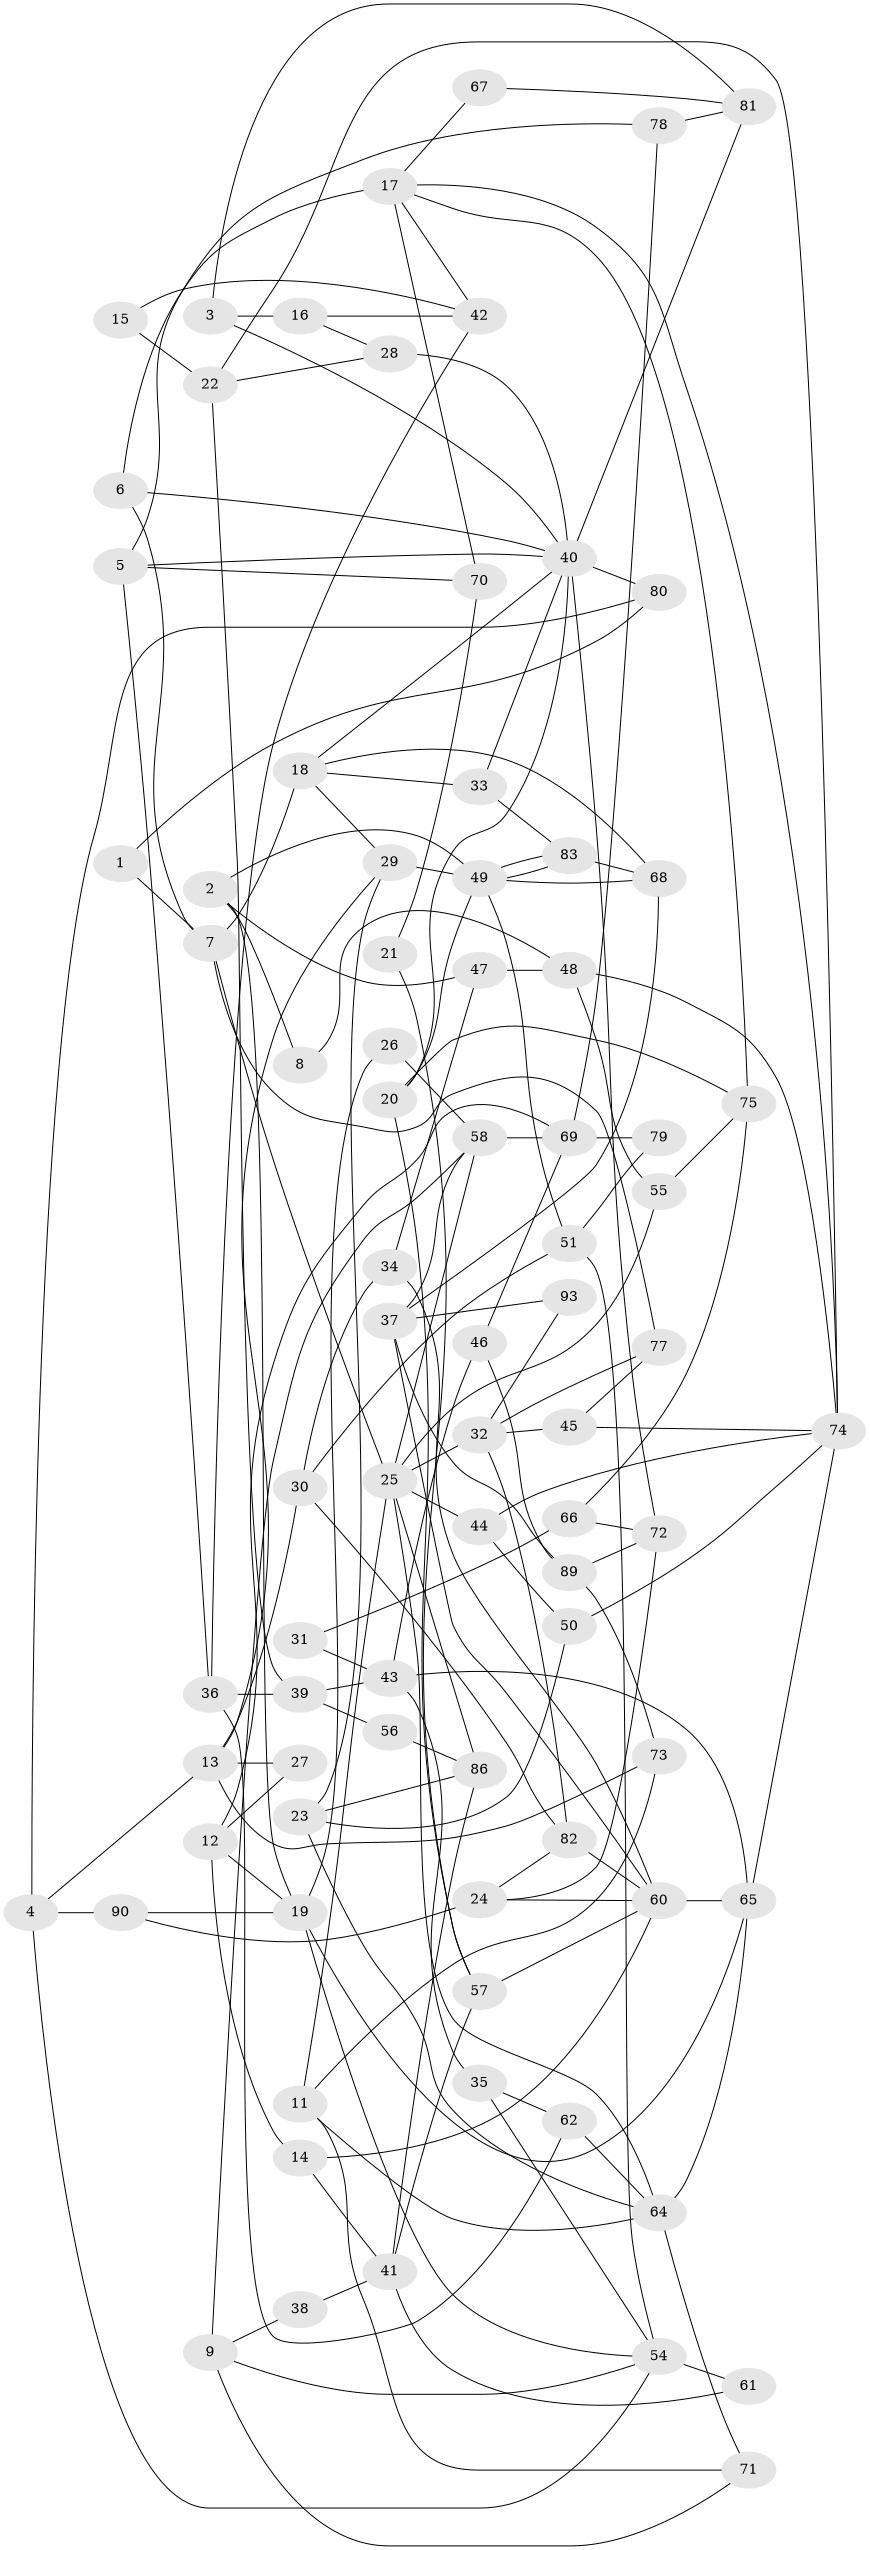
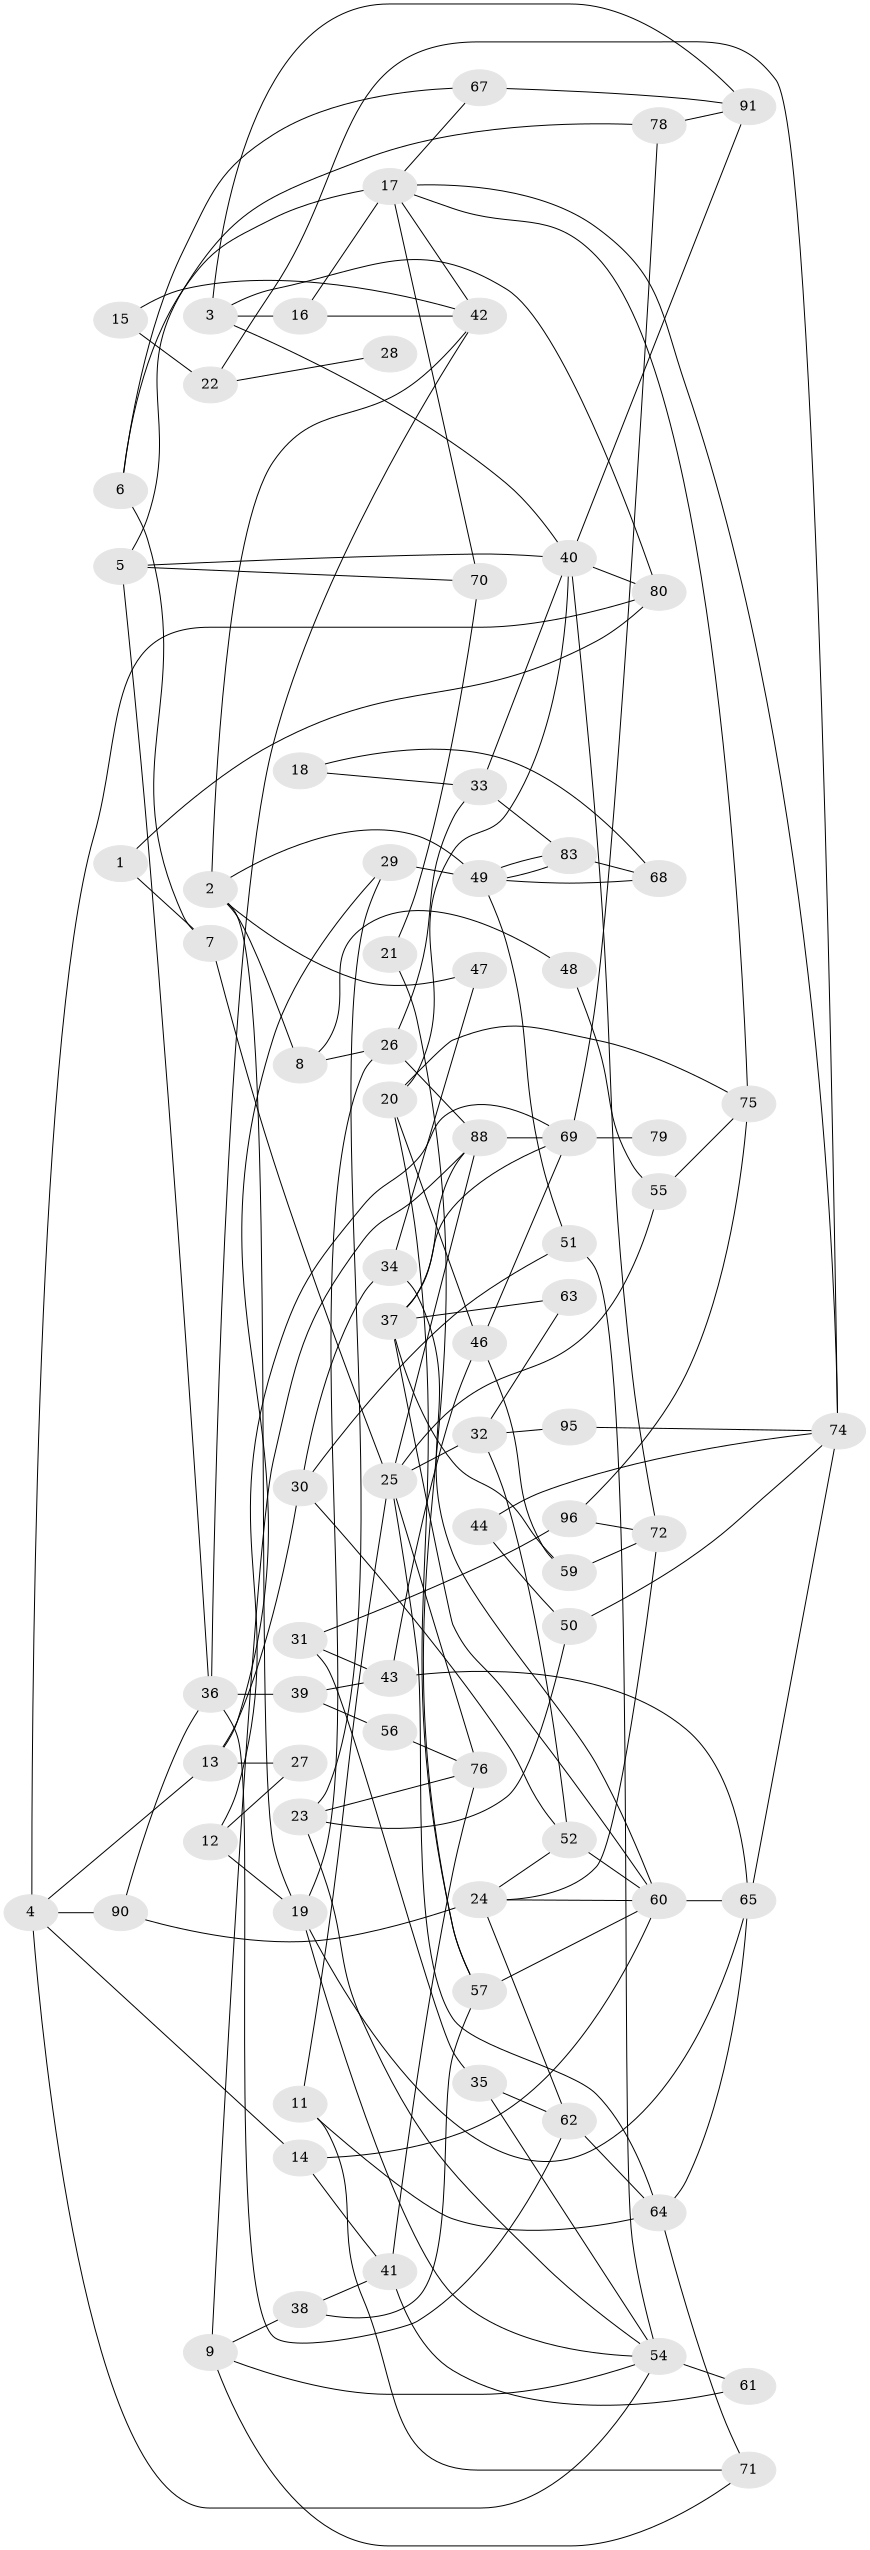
  graph {
    rankdir=LR
    node [color=gray90 style=filled]
    1
    7
    80
    18
    25
-   77
    2
    8
    19
    42
    47
    49
    26
    48
    54
    65
    68
    51
    n19 [label=83]
    3
    16
    40
-   81
+   81 [label=91]
    28
    72
    4
    n27 [label=90]
    13
    24
-   73
    27
    29
    30
    61
    5
    36
    70
    78
    39
    62
    6
    17
    67
    74
    75
    33
-   58
+   58 [label=88]
    64
-   76 [label=86]
+   76
    32
    44
    55
    9
    38
    71
    41
    57
    69
    60
-   52 [label=82]
+   52
    11
    12
    14
    79
    34
    15
    22
    20
    46
-   59 [label=89]
+   59
    21
    43
    56
    23
    50
-   45
-   63 [label=93]
+   45 [label=95]
+   63
    31
    35
-   66
+   66 [label=96]
    37
    1 -- 7
    1 -- 80
-   7 -- 18
    7 -- 25
-   7 -- 77
    18 -- 68
-   18 -- 40
-   18 -- 29
    18 -- 33
    25 -- 58
    25 -- 64
    25 -- 76
    25 -- 32
-   25 -- 44
    25 -- 55
    2 -- 8
    2 -- 19
+   2 -- 42
    2 -- 47
    2 -- 49
+   8 -- 26
    8 -- 48
    19 -- 26
    19 -- 54
    19 -- 65
-   47 -- 48
    49 -- 68
    49 -- 51
    49 -- n19
    49 -- n19
+   26 -- 33
    26 -- 58
-   48 -- 74
    48 -- 55
    54 -- 61
    65 -- 74
    51 -- 54
-   51 -- 79
    n19 -- 68
+   3 -- 80
    3 -- 16
    3 -- 40
    3 -- 81
    16 -- 42
-   16 -- 28
+   16 -- 17
    40 -- 80
    40 -- 81
    40 -- 72
-   28 -- 40
    4 -- 80
    4 -- 54
    4 -- n27
    4 -- 13
-   n27 -- 19
+   n27 -- 36
    n27 -- 24
-   13 -- 73
    13 -- 27
    13 -- 29
    13 -- 30
    24 -- 72
+   24 -- 62
    24 -- 60
    24 -- 52
    29 -- 49
    30 -- 51
    30 -- 52
    30 -- 34
    5 -- 40
    5 -- 36
    5 -- 70
    5 -- 78
    36 -- 42
    36 -- 39
    36 -- 62
    78 -- 81
    39 -- 43
    39 -- 56
    62 -- 64
    6 -- 7
-   6 -- 40
+   6 -- 67
    6 -- 17
    17 -- 42
    17 -- 70
    17 -- 67
    17 -- 74
    17 -- 75
    67 -- 81
    33 -- n19
    33 -- 40
    58 -- 69
    64 -- 65
    64 -- 71
-   32 -- 77
    32 -- 52
    32 -- 45
    32 -- 63
    44 -- 74
    44 -- 50
    55 -- 75
    9 -- 54
    9 -- 58
    9 -- 38
    9 -- 71
    38 -- 41
-   41 -- 57
+   38 -- 57
    41 -- 61
    41 -- 76
    57 -- 60
    69 -- 78
    69 -- 79
    60 -- 65
    52 -- 60
    11 -- 25
-   11 -- 73
    11 -- 64
    11 -- 71
    12 -- 19
    12 -- 27
    12 -- 69
-   12 -- 14
+   4 -- 14
    14 -- 41
    14 -- 60
    34 -- 47
    34 -- 60
    15 -- 42
    15 -- 22
    22 -- 28
-   22 -- 39
    22 -- 74
    20 -- 40
    20 -- 75
    20 -- 57
-   20 -- 49
+   20 -- 46
    46 -- 69
    46 -- 59
    59 -- 72
-   59 -- 73
    21 -- 70
    21 -- 57
    43 -- 65
    43 -- 46
    56 -- 76
-   23 -- 64
+   23 -- 54
    23 -- 29
    23 -- 76
    23 -- 50
    50 -- 74
-   45 -- 77
    45 -- 74
    31 -- 43
-   43 -- 35
+   31 -- 35
    31 -- 66
    35 -- 54
    35 -- 62
    66 -- 72
    66 -- 75
    37 -- 58
-   37 -- 68
+   37 -- 69
    37 -- 60
    37 -- 59
    37 -- 63
  }
